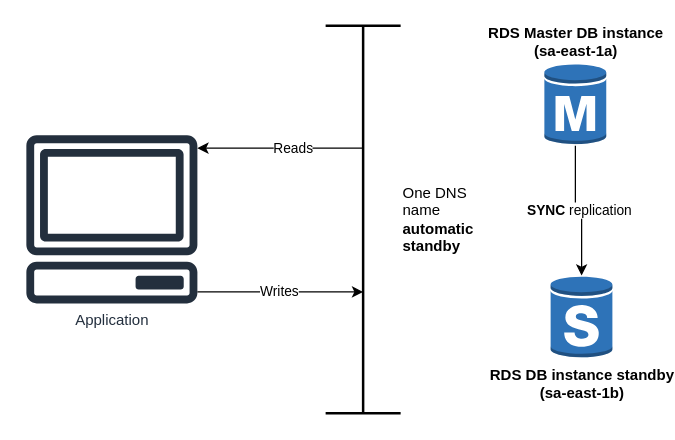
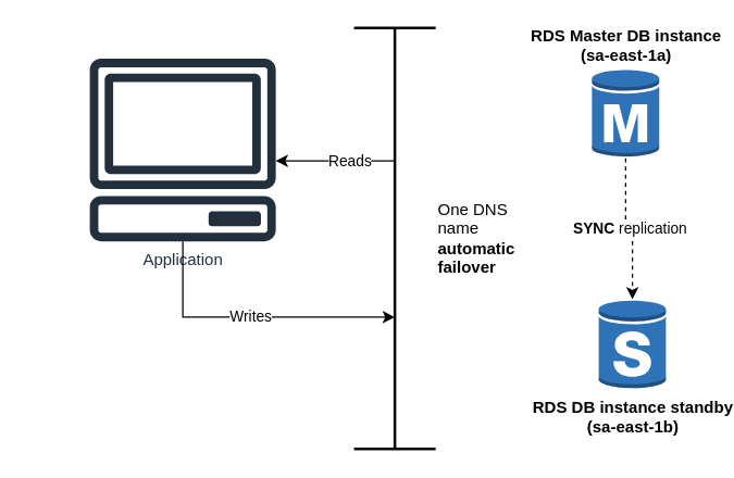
  <mxCell id="0" />
  <mxCell id="1" parent="0" />
- <mxCell id="2" value="Application" style="sketch=0;outlineConnect=0;fontColor=#232F3E;gradientColor=none;fillColor=#232F3D;strokeColor=none;dashed=0;verticalLabelPosition=bottom;verticalAlign=top;align=center;html=1;fontSize=12;fontStyle=0;aspect=fixed;pointerEvents=1;shape=mxgraph.aws4.client;" parent="1" vertex="1"><mxGeometry x="20" y="107.77" width="138" height="134.46" as="geometry" /></mxCell>
+ <mxCell id="2" value="Application" style="sketch=0;outlineConnect=0;fontColor=#232F3E;gradientColor=none;fillColor=#232F3D;strokeColor=none;dashed=0;verticalLabelPosition=bottom;verticalAlign=top;align=center;html=1;fontSize=12;fontStyle=0;aspect=fixed;pointerEvents=1;shape=mxgraph.aws4.client;" parent="1" vertex="1"><mxGeometry x="65" y="42.77" width="138" height="134.46" as="geometry" /></mxCell>
  <mxCell id="3" value="RDS DB instance standby&lt;br style=&quot;border-color: var(--border-color);&quot;&gt;(sa-east-1b)" style="outlineConnect=0;dashed=0;verticalLabelPosition=bottom;verticalAlign=top;align=center;html=1;shape=mxgraph.aws3.rds_db_instance_standby_multi_az;fillColor=#2E73B8;gradientColor=none;fontStyle=1" parent="1" vertex="1"><mxGeometry x="440" y="220" width="49.5" height="66" as="geometry" /></mxCell>
- <mxCell id="4" value="&lt;b&gt;SYNC&lt;/b&gt; replication" style="edgeStyle=orthogonalEdgeStyle;rounded=0;orthogonalLoop=1;jettySize=auto;html=1;" parent="1" source="5" target="3" edge="1"><mxGeometry relative="1" as="geometry" /></mxCell>
+ <mxCell id="4" value="&lt;b&gt;SYNC&lt;/b&gt; replication" style="edgeStyle=orthogonalEdgeStyle;rounded=0;orthogonalLoop=1;jettySize=auto;html=1;dashed=1;" parent="1" source="5" target="3" edge="1"><mxGeometry relative="1" as="geometry" /></mxCell>
  <mxCell id="5" value="RDS Master DB instance&lt;br&gt;(sa-east-1a)" style="outlineConnect=0;dashed=0;verticalLabelPosition=top;verticalAlign=bottom;align=center;html=1;shape=mxgraph.aws3.rds_db_instance;fillColor=#2E73B8;gradientColor=none;labelPosition=center;fontStyle=1" parent="1" vertex="1"><mxGeometry x="435" y="50" width="49.5" height="66" as="geometry" /></mxCell>
- <mxCell id="6" value="One DNS name&lt;br&gt;&lt;b&gt;automatic standby&lt;/b&gt;" style="shape=crossbar;whiteSpace=wrap;html=1;rounded=1;direction=south;labelPosition=right;verticalLabelPosition=middle;align=left;verticalAlign=middle;strokeWidth=2;" parent="1" vertex="1"><mxGeometry x="260" y="20" width="60" height="310" as="geometry" /></mxCell>
+ <mxCell id="6" value="One DNS name&lt;br&gt;&lt;b&gt;automatic failover&lt;/b&gt;" style="shape=crossbar;whiteSpace=wrap;html=1;rounded=1;direction=south;labelPosition=right;verticalLabelPosition=middle;align=left;verticalAlign=middle;strokeWidth=2;" parent="1" vertex="1"><mxGeometry x="260" y="20" width="60" height="310" as="geometry" /></mxCell>
  <mxCell id="7" value="Reads" style="rounded=0;orthogonalLoop=1;jettySize=auto;html=1;edgeStyle=orthogonalEdgeStyle;exitX=0.25;exitY=0.5;exitDx=0;exitDy=0;exitPerimeter=0;" parent="1" source="6" target="2" edge="1"><mxGeometry relative="1" as="geometry"><Array as="points"><mxPoint x="180" y="118" /><mxPoint x="180" y="118" /></Array></mxGeometry></mxCell>
  <mxCell id="8" value="Writes" style="rounded=0;orthogonalLoop=1;jettySize=auto;html=1;edgeStyle=orthogonalEdgeStyle;" parent="1" source="2" edge="1"><mxGeometry relative="1" as="geometry"><mxPoint x="290" y="233" as="targetPoint" /><Array as="points"><mxPoint x="290" y="233" /></Array></mxGeometry></mxCell>
